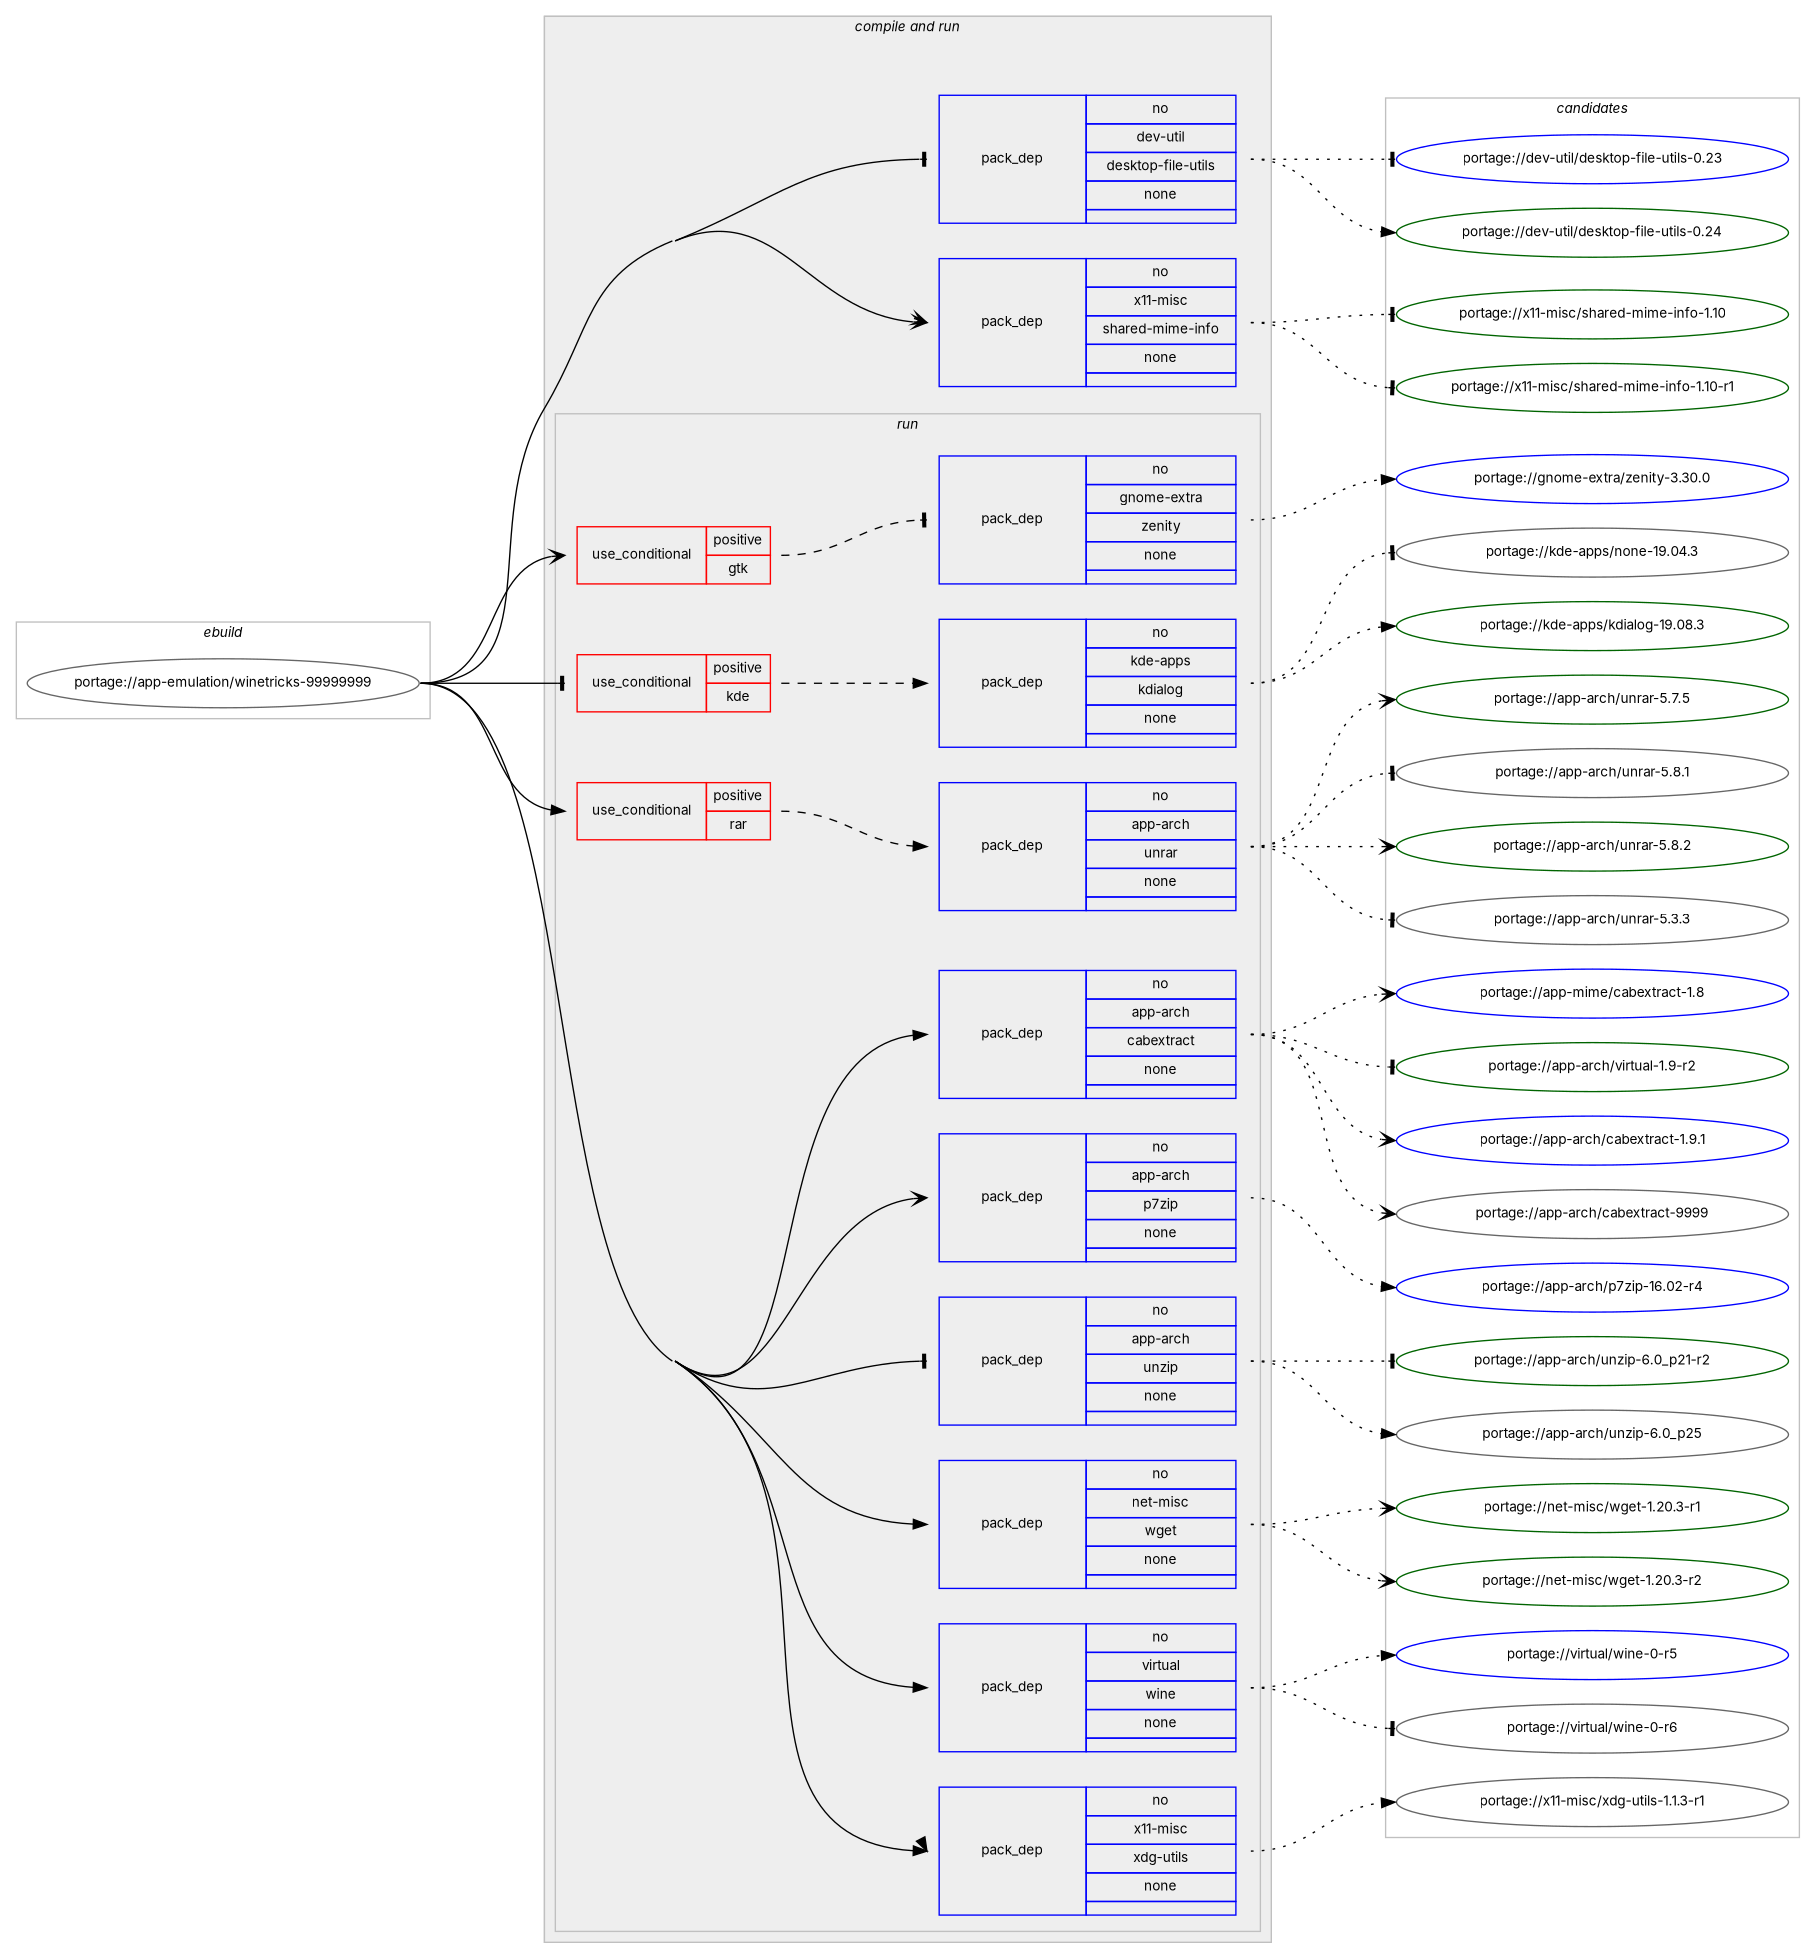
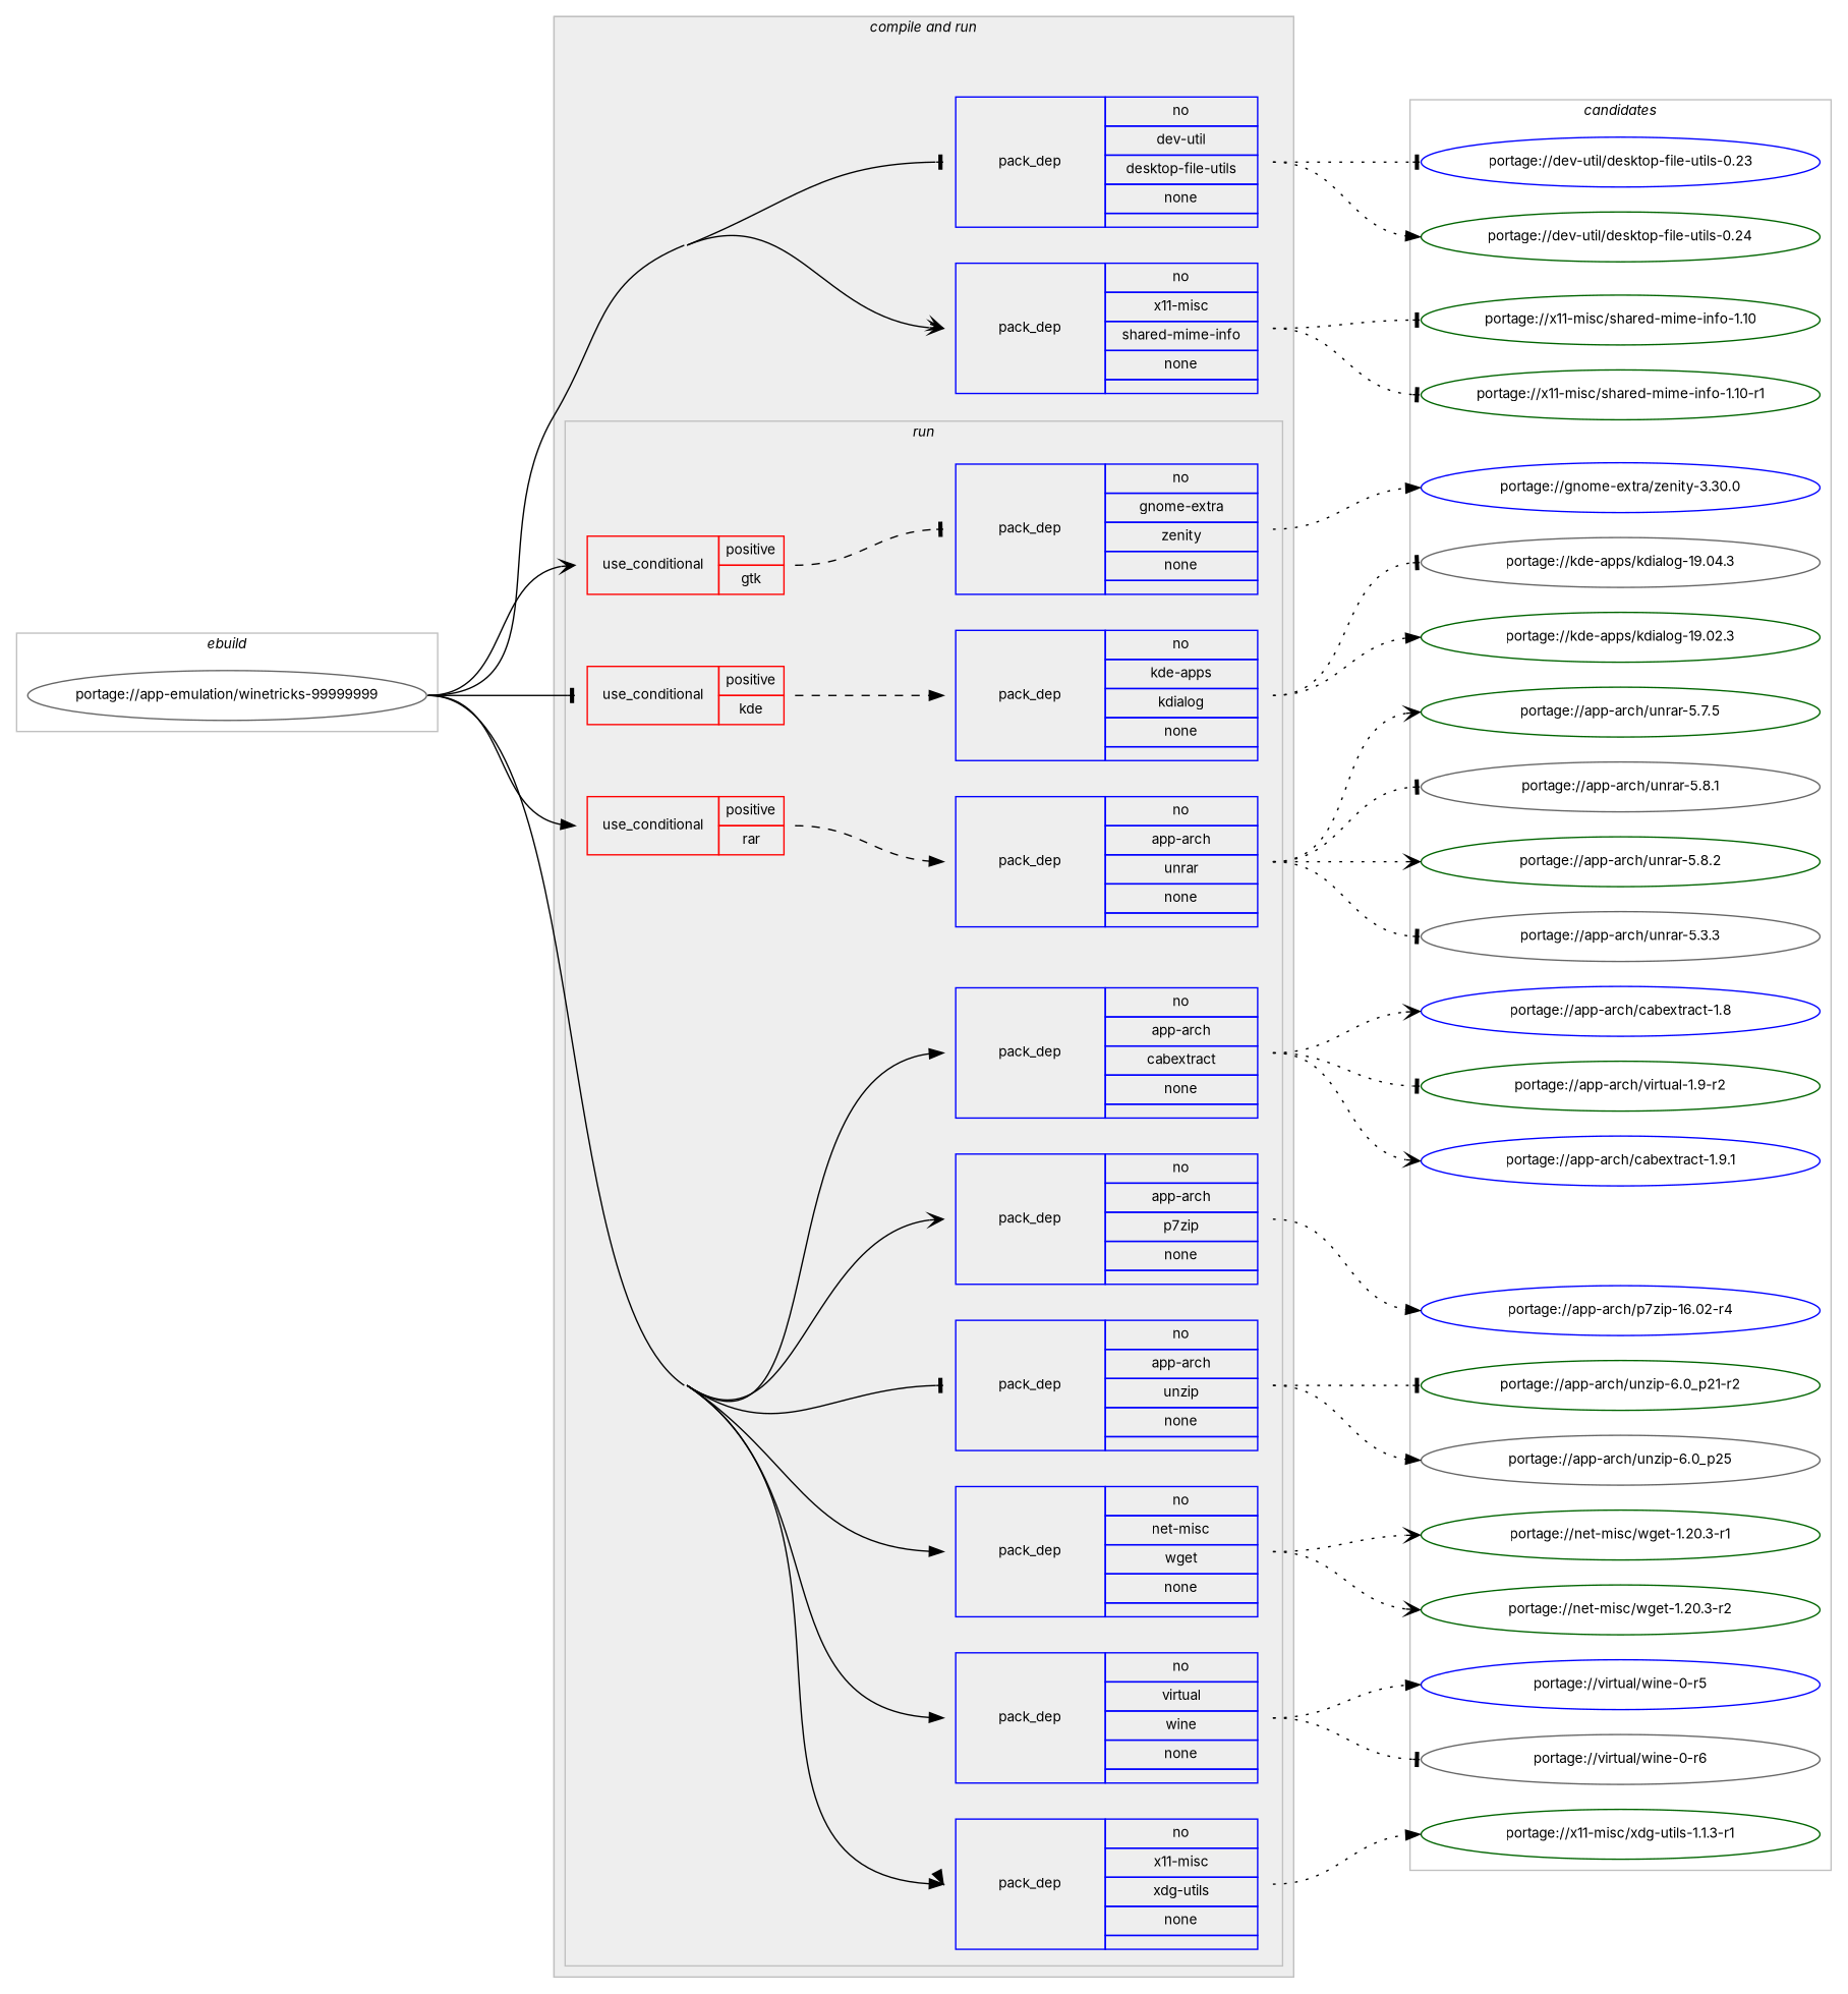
  digraph {
    compound=true
    concentrate=true
    fontname=Inter
    fontsize=10
    newrank=true
    rankdir=LR
    ranksep=1.5
    node [color=blue fontname=Inter fontsize=10]
    edge [arrowhead=normal fontname=Inter headport=w style=dotted tailport=e weight=100]
    n1 [color=gray40 label="portage://app-emulation/winetricks-99999999" width=4]
    n2 [label=<<TABLE BORDER="0" CELLBORDER="1" CELLSPACING="0" CELLPADDING="4" WIDTH="220"><TR><TD ROWSPAN="6" CELLPADDING="30">pack_dep</TD></TR><TR><TD WIDTH="110">no</TD></TR><TR><TD>dev-util</TD></TR><TR><TD>desktop-file-utils</TD></TR><TR><TD>none</TD></TR><TR><TD></TD></TR></TABLE>> shape=none]
    n3 [label=<<TABLE BORDER="0" CELLBORDER="1" CELLSPACING="0" CELLPADDING="4" WIDTH="220"><TR><TD ROWSPAN="6" CELLPADDING="30">pack_dep</TD></TR><TR><TD WIDTH="110">no</TD></TR><TR><TD>x11-misc</TD></TR><TR><TD>shared-mime-info</TD></TR><TR><TD>none</TD></TR><TR><TD></TD></TR></TABLE>> shape=none]
    n4 [label=<<TABLE BORDER="0" CELLBORDER="1" CELLSPACING="0" CELLPADDING="4" WIDTH="220"><TR><TD ROWSPAN="6" CELLPADDING="30">pack_dep</TD></TR><TR><TD WIDTH="110">no</TD></TR><TR><TD>gnome-extra</TD></TR><TR><TD>zenity</TD></TR><TR><TD>none</TD></TR><TR><TD></TD></TR></TABLE>> shape=none]
    n5 [color=red label=<<TABLE BORDER="0" CELLBORDER="1" CELLSPACING="0" CELLPADDING="4"><TR><TD ROWSPAN="3" CELLPADDING="10">use_conditional</TD></TR><TR><TD>positive</TD></TR><TR><TD>gtk</TD></TR></TABLE>> shape=none]
    n6 [label=<<TABLE BORDER="0" CELLBORDER="1" CELLSPACING="0" CELLPADDING="4" WIDTH="220"><TR><TD ROWSPAN="6" CELLPADDING="30">pack_dep</TD></TR><TR><TD WIDTH="110">no</TD></TR><TR><TD>kde-apps</TD></TR><TR><TD>kdialog</TD></TR><TR><TD>none</TD></TR><TR><TD></TD></TR></TABLE>> shape=none]
    n7 [color=red label=<<TABLE BORDER="0" CELLBORDER="1" CELLSPACING="0" CELLPADDING="4"><TR><TD ROWSPAN="3" CELLPADDING="10">use_conditional</TD></TR><TR><TD>positive</TD></TR><TR><TD>kde</TD></TR></TABLE>> shape=none]
    n8 [label=<<TABLE BORDER="0" CELLBORDER="1" CELLSPACING="0" CELLPADDING="4" WIDTH="220"><TR><TD ROWSPAN="6" CELLPADDING="30">pack_dep</TD></TR><TR><TD WIDTH="110">no</TD></TR><TR><TD>app-arch</TD></TR><TR><TD>unrar</TD></TR><TR><TD>none</TD></TR><TR><TD></TD></TR></TABLE>> shape=none]
    n9 [color=red label=<<TABLE BORDER="0" CELLBORDER="1" CELLSPACING="0" CELLPADDING="4"><TR><TD ROWSPAN="3" CELLPADDING="10">use_conditional</TD></TR><TR><TD>positive</TD></TR><TR><TD>rar</TD></TR></TABLE>> shape=none]
    n10 [label=<<TABLE BORDER="0" CELLBORDER="1" CELLSPACING="0" CELLPADDING="4" WIDTH="220"><TR><TD ROWSPAN="6" CELLPADDING="30">pack_dep</TD></TR><TR><TD WIDTH="110">no</TD></TR><TR><TD>app-arch</TD></TR><TR><TD>cabextract</TD></TR><TR><TD>none</TD></TR><TR><TD></TD></TR></TABLE>> shape=none]
    n11 [label=<<TABLE BORDER="0" CELLBORDER="1" CELLSPACING="0" CELLPADDING="4" WIDTH="220"><TR><TD ROWSPAN="6" CELLPADDING="30">pack_dep</TD></TR><TR><TD WIDTH="110">no</TD></TR><TR><TD>app-arch</TD></TR><TR><TD>p7zip</TD></TR><TR><TD>none</TD></TR><TR><TD></TD></TR></TABLE>> shape=none]
    n12 [label=<<TABLE BORDER="0" CELLBORDER="1" CELLSPACING="0" CELLPADDING="4" WIDTH="220"><TR><TD ROWSPAN="6" CELLPADDING="30">pack_dep</TD></TR><TR><TD WIDTH="110">no</TD></TR><TR><TD>app-arch</TD></TR><TR><TD>unzip</TD></TR><TR><TD>none</TD></TR><TR><TD></TD></TR></TABLE>> shape=none]
    n13 [label=<<TABLE BORDER="0" CELLBORDER="1" CELLSPACING="0" CELLPADDING="4" WIDTH="220"><TR><TD ROWSPAN="6" CELLPADDING="30">pack_dep</TD></TR><TR><TD WIDTH="110">no</TD></TR><TR><TD>net-misc</TD></TR><TR><TD>wget</TD></TR><TR><TD>none</TD></TR><TR><TD></TD></TR></TABLE>> shape=none]
    n14 [label=<<TABLE BORDER="0" CELLBORDER="1" CELLSPACING="0" CELLPADDING="4" WIDTH="220"><TR><TD ROWSPAN="6" CELLPADDING="30">pack_dep</TD></TR><TR><TD WIDTH="110">no</TD></TR><TR><TD>virtual</TD></TR><TR><TD>wine</TD></TR><TR><TD>none</TD></TR><TR><TD></TD></TR></TABLE>> shape=none]
    n15 [label=<<TABLE BORDER="0" CELLBORDER="1" CELLSPACING="0" CELLPADDING="4" WIDTH="220"><TR><TD ROWSPAN="6" CELLPADDING="30">pack_dep</TD></TR><TR><TD WIDTH="110">no</TD></TR><TR><TD>x11-misc</TD></TR><TR><TD>xdg-utils</TD></TR><TR><TD>none</TD></TR><TR><TD></TD></TR></TABLE>> shape=none]
    n16 [label="portage://dev-util/desktop-file-utils-0.23" width=4]
    n17 [color=darkgreen label="portage://dev-util/desktop-file-utils-0.24" width=4]
    n18 [color=darkgreen label="portage://x11-misc/shared-mime-info-1.10" width=4]
    n19 [color=darkgreen label="portage://x11-misc/shared-mime-info-1.10-r1" width=4]
    n20 [label="portage://gnome-extra/zenity-3.30.0" width=4]
-   n21 [color=gray40 label="portage://kde-apps/none-19.04.3" width=4]
-   n22 [color=darkgreen label="portage://kde-apps/kdialog-19.08.3" width=4]
+   n21 [color=gray40 label="portage://kde-apps/kdialog-19.04.3" width=4]
+   n22 [color=darkgreen label="portage://kde-apps/kdialog-19.02.3" width=4]
    n23 [color=darkgreen label="portage://app-arch/unrar-5.7.5" width=4]
    n24 [color=gray40 label="portage://app-arch/unrar-5.8.1" width=4]
    n25 [color=darkgreen label="portage://app-arch/unrar-5.8.2" width=4]
    n26 [color=gray40 label="portage://app-arch/unrar-5.3.3" width=4]
-   n27 [label="portage://app-mime/cabextract-1.8" width=4]
+   n27 [label="portage://app-arch/cabextract-1.8" width=4]
    n28 [color=darkgreen label="portage://app-arch/virtual-1.9-r2" width=4]
    n29 [label="portage://app-arch/cabextract-1.9.1" width=4]
-   n30 [color=gray40 label="portage://app-arch/cabextract-9999" width=4]
    n31 [label="portage://app-arch/p7zip-16.02-r4" width=4]
    n32 [color=darkgreen label="portage://app-arch/unzip-6.0_p21-r2" width=4]
    n33 [color=gray40 label="portage://app-arch/unzip-6.0_p25" width=4]
    n34 [color=darkgreen label="portage://net-misc/wget-1.20.3-r1" width=4]
    n35 [color=darkgreen label="portage://net-misc/wget-1.20.3-r2" width=4]
    n36 [label="portage://virtual/wine-0-r5" width=4]
    n37 [color=gray40 label="portage://virtual/wine-0-r6" width=4]
-   n38 [color=gray40 label="portage://x11-misc/xdg-utils-1.1.3-r1" width=4]
+   n38 [color=darkgreen label="portage://x11-misc/xdg-utils-1.1.3-r1" width=4]
    subgraph cluster_1 {
      color=gray
      label=<<i>ebuild</i>>
      rank=same
      n1
    }
    subgraph cluster_2 {
      color=gray
      label=<<i>dependencies</i>>
      subgraph cluster_3 {
        color=gray
        fillcolor="#eeeeee"
        label=<<i>compile</i>>
        style=filled
        subgraph sub_4 {
          color=gray
          fillcolor="#eeeeee"
          label=<<i>compile</i>>
          style=filled
          n2
        }
        subgraph sub_5 {
          color=gray
          fillcolor="#eeeeee"
          label=<<i>compile</i>>
          style=filled
          n3
        }
      }
      subgraph cluster_6 {
        color=gray
        fillcolor="#eeeeee"
        label=<<i>compile and run</i>>
        style=filled
      }
      subgraph cluster_7 {
        color=gray
        fillcolor="#eeeeee"
        label=<<i>run</i>>
        style=filled
        subgraph sub_8 {
          color=gray
          fillcolor="#eeeeee"
          label=<<i>run</i>>
          style=filled
          n5
          subgraph sub_9 {
            color=gray
            fillcolor="#eeeeee"
            label=<<i>run</i>>
            style=filled
            n4
          }
        }
        subgraph sub_10 {
          color=gray
          fillcolor="#eeeeee"
          label=<<i>run</i>>
          style=filled
          n7
          subgraph sub_11 {
            color=gray
            fillcolor="#eeeeee"
            label=<<i>run</i>>
            style=filled
            n6
          }
        }
        subgraph sub_12 {
          color=gray
          fillcolor="#eeeeee"
          label=<<i>run</i>>
          style=filled
          n9
          subgraph sub_13 {
            color=gray
            fillcolor="#eeeeee"
            label=<<i>run</i>>
            style=filled
            n8
          }
        }
        subgraph sub_14 {
          color=gray
          fillcolor="#eeeeee"
          label=<<i>run</i>>
          style=filled
          n10
        }
        subgraph sub_15 {
          color=gray
          fillcolor="#eeeeee"
          label=<<i>run</i>>
          style=filled
          n11
        }
        subgraph sub_16 {
          color=gray
          fillcolor="#eeeeee"
          label=<<i>run</i>>
          style=filled
          n12
        }
        subgraph sub_17 {
          color=gray
          fillcolor="#eeeeee"
          label=<<i>run</i>>
          style=filled
          n13
        }
        subgraph sub_18 {
          color=gray
          fillcolor="#eeeeee"
          label=<<i>run</i>>
          style=filled
          n14
        }
        subgraph sub_19 {
          color=gray
          fillcolor="#eeeeee"
          label=<<i>run</i>>
          style=filled
          n15
        }
      }
    }
    subgraph cluster_20 {
      color=gray
      label=<<i>candidates</i>>
      rank=same
      subgraph sub_21 {
        color=black
        label=<<i>candidates</i>>
        nodesep=1
        rank=same
        n16
        n17
      }
      subgraph sub_22 {
        color=black
        label=<<i>candidates</i>>
        nodesep=1
        rank=same
        n18
        n19
      }
      subgraph sub_23 {
        color=black
        label=<<i>candidates</i>>
        nodesep=1
        rank=same
        n20
      }
      subgraph sub_24 {
        color=black
        label=<<i>candidates</i>>
        nodesep=1
        rank=same
        n21
        n22
      }
      subgraph sub_25 {
        color=black
        label=<<i>candidates</i>>
        nodesep=1
        rank=same
        n23
        n24
        n25
        n26
      }
      subgraph sub_26 {
        color=black
        label=<<i>candidates</i>>
        nodesep=1
        rank=same
        n27
        n28
        n29
-       n30
      }
      subgraph sub_27 {
        color=black
        label=<<i>candidates</i>>
        nodesep=1
        rank=same
        n31
      }
      subgraph sub_28 {
        color=black
        label=<<i>candidates</i>>
        nodesep=1
        rank=same
        n32
        n33
      }
      subgraph sub_29 {
        color=black
        label=<<i>candidates</i>>
        nodesep=1
        rank=same
        n34
        n35
      }
      subgraph sub_30 {
        color=black
        label=<<i>candidates</i>>
        nodesep=1
        rank=same
        n36
        n37
      }
      subgraph sub_31 {
        color=black
        label=<<i>candidates</i>>
        nodesep=1
        rank=same
        n38
      }
    }
    n1 -> n2 [arrowhead=tee style=solid weight=20]
    n1 -> n3 [arrowhead=vee style=solid weight=20]
    n1 -> n5 [arrowhead=vee style=solid weight=20]
    n1 -> n7 [arrowhead=tee style=solid weight=20]
    n1 -> n9 [style=solid weight=20]
    n1 -> n10 [style=solid weight=20]
    n1 -> n11 [arrowhead=vee style=solid weight=20]
    n1 -> n12 [arrowhead=tee style=solid weight=20]
    n1 -> n13 [style=solid weight=20]
    n1 -> n14 [style=solid weight=20]
    n1 -> n15 [style=solid weight=20]
    n2 -> n16 [arrowhead=tee]
    n2 -> n17
    n3 -> n18 [arrowhead=tee]
    n3 -> n19 [arrowhead=tee]
    n4 -> n20
    n5 -> n4 [arrowhead=tee style=dashed weight=20]
    n6 -> n21 [arrowhead=tee]
    n6 -> n22
    n7 -> n6 [style=dashed weight=20]
    n8 -> n23 [arrowhead=vee]
    n8 -> n24 [arrowhead=tee]
    n8 -> n25 [arrowhead=vee]
    n8 -> n26 [arrowhead=tee]
    n9 -> n8 [style=dashed weight=20]
    n10 -> n27 [arrowhead=vee]
    n10 -> n28 [arrowhead=tee]
    n10 -> n29 [arrowhead=vee]
-   n10 -> n30 [arrowhead=vee]
    n11 -> n31
    n12 -> n32 [arrowhead=tee]
    n12 -> n33
    n13 -> n34 [arrowhead=vee]
    n13 -> n35 [arrowhead=vee]
    n14 -> n36
    n14 -> n37 [arrowhead=tee]
    n15 -> n38
  }
